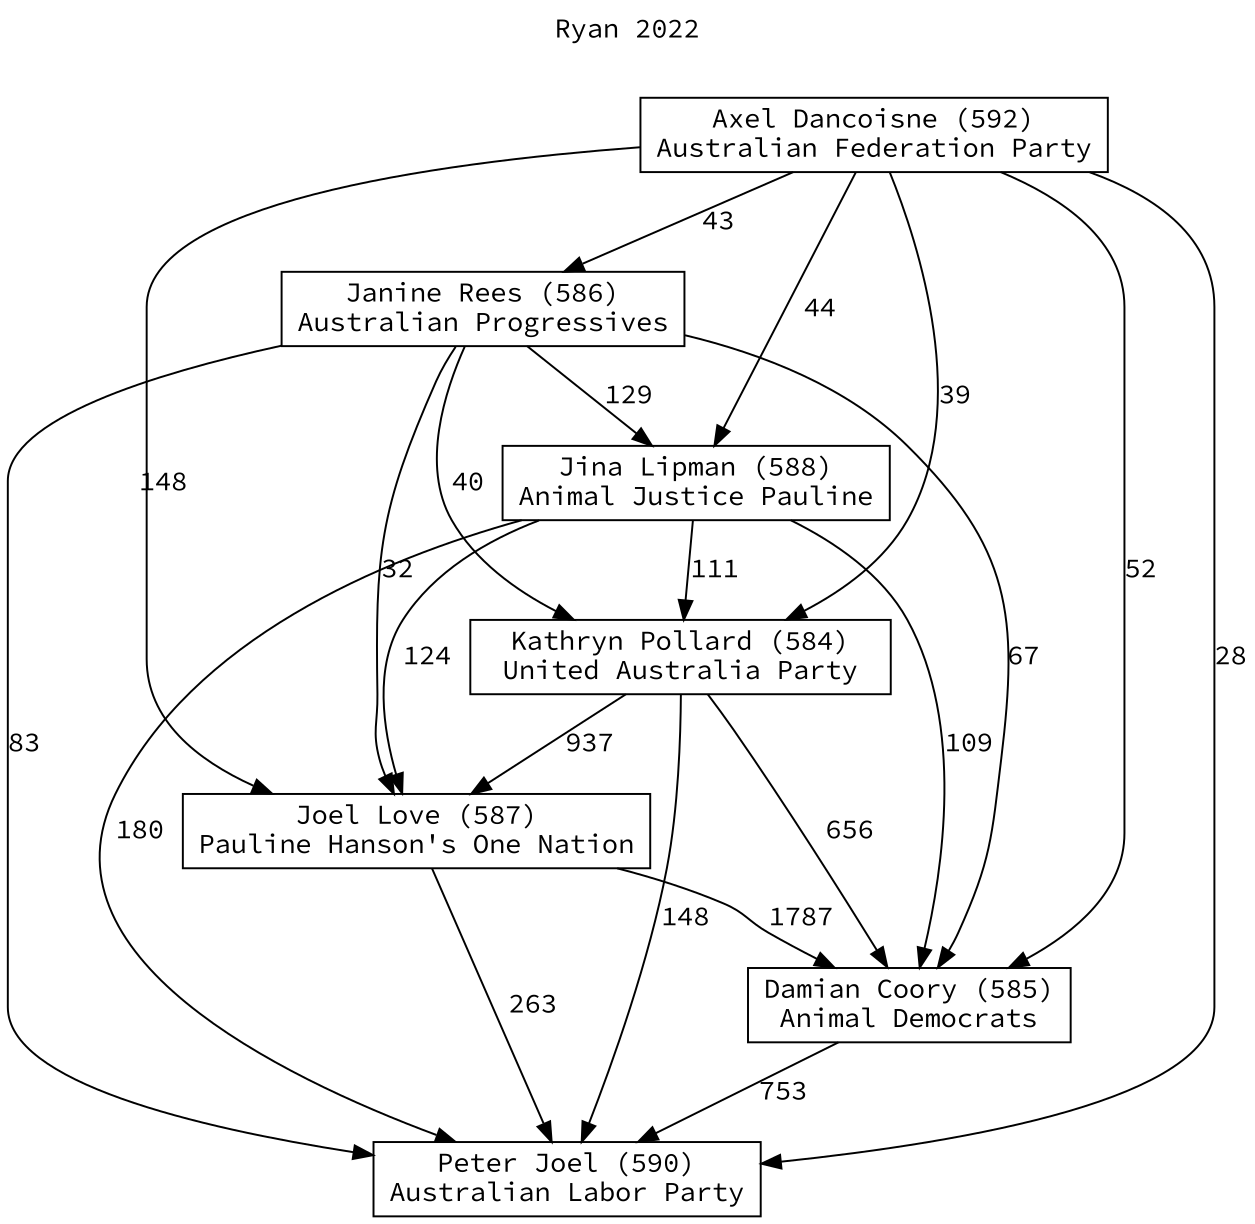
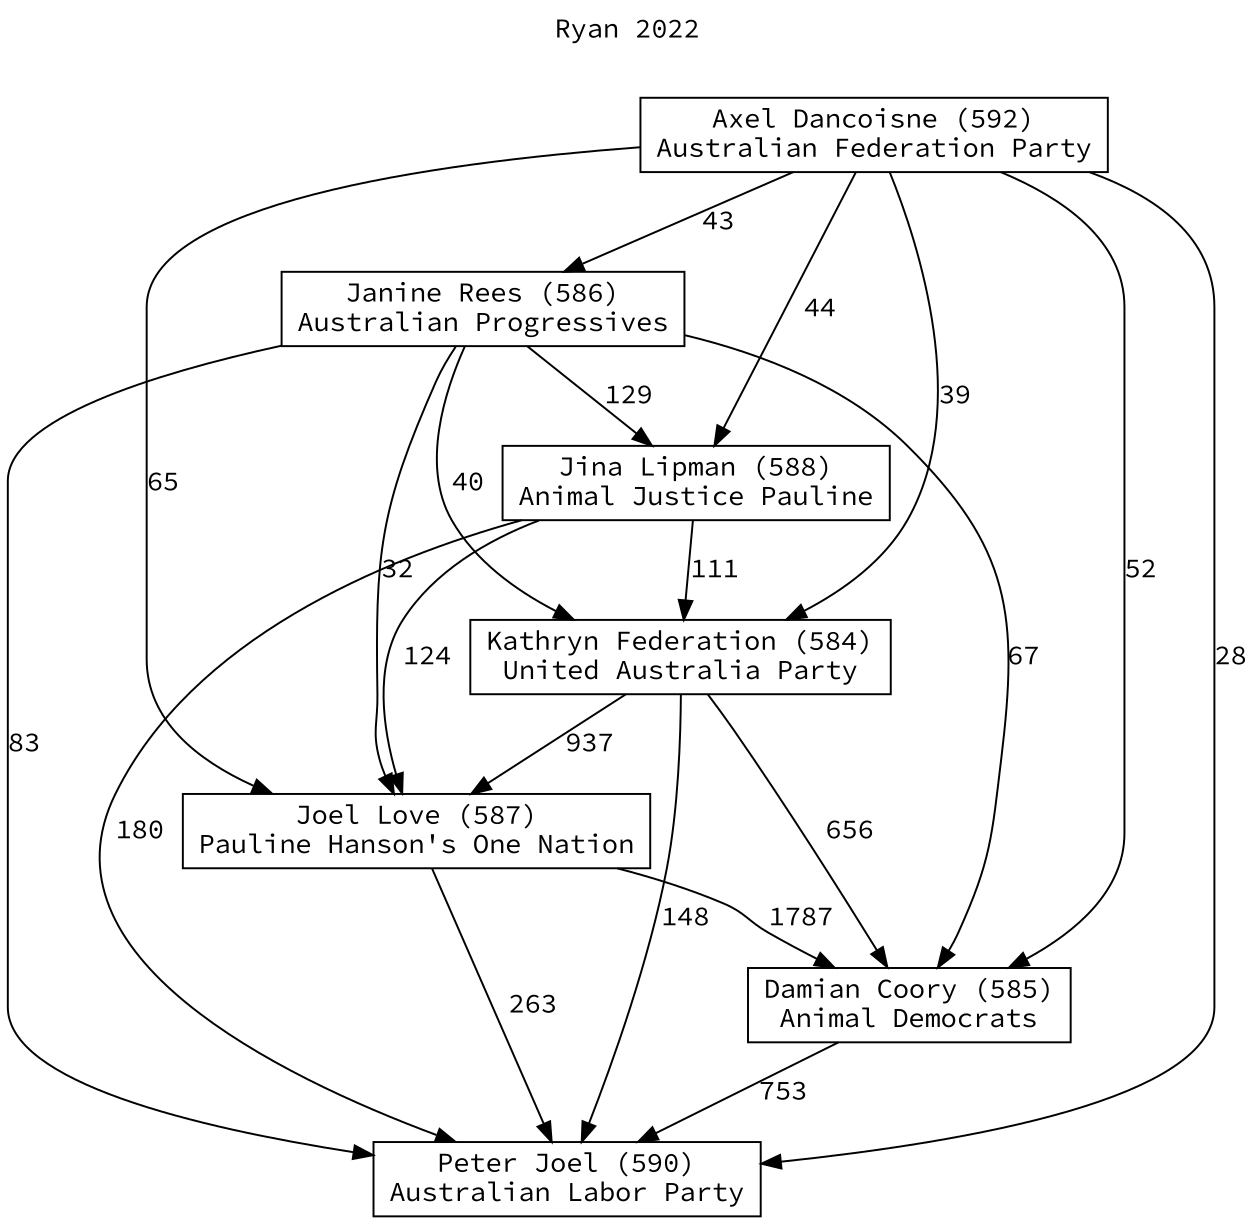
  digraph {
    fontname="Source Code Pro"
    label="Ryan 2022"
    labelloc=t
    mclimit=10
    node [fontname="Source Code Pro" shape=box]
    edge [fontname="Source Code Pro"]
    n1 [label="Jina Lipman (588)\nAnimal Justice Pauline"]
-   n2 [label="Kathryn Pollard (584)\nUnited Australia Party"]
+   n2 [label="Kathryn Federation (584)\nUnited Australia Party"]
    n3 [label="Damian Coory (585)\nAnimal Democrats"]
    n4 [label="Peter Joel (590)\nAustralian Labor Party"]
    n5 [label="Joel Love (587)\nPauline Hanson's One Nation"]
    n6 [label="Axel Dancoisne (592)\nAustralian Federation Party"]
    n7 [label="Janine Rees (586)\nAustralian Progressives"]
    n1 -> n2 [label=111]
-   n1 -> n3 [label=109]
    n1 -> n4 [label=180]
    n1 -> n5 [label=124]
    n2 -> n3 [label=656]
    n2 -> n4 [label=148]
    n2 -> n5 [label=937]
    n3 -> n4 [label=753]
    n5 -> n3 [label=1787]
    n5 -> n4 [label=263]
    n6 -> n1 [label=44]
    n6 -> n2 [label=39]
    n6 -> n3 [label=52]
    n6 -> n4 [label=28]
-   n6 -> n5 [label=148]
+   n6 -> n5 [label=65]
    n6 -> n7 [label=43]
    n7 -> n1 [label=129]
    n7 -> n2 [label=40]
    n7 -> n3 [label=67]
    n7 -> n4 [label=83]
    n7 -> n5 [label=32]
  }
